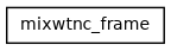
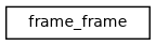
  digraph {
    rankdir=TB
-   n1 [color=black fillcolor=white fontname=Helvetica fontsize=10 height=0.2 label=mixwtnc_frame shape=record style=filled width=0.4]
+   n1 [color=black fillcolor=white fontname=Helvetica fontsize=10 height=0.2 label=frame_frame shape=record style=filled width=0.4]
  }
